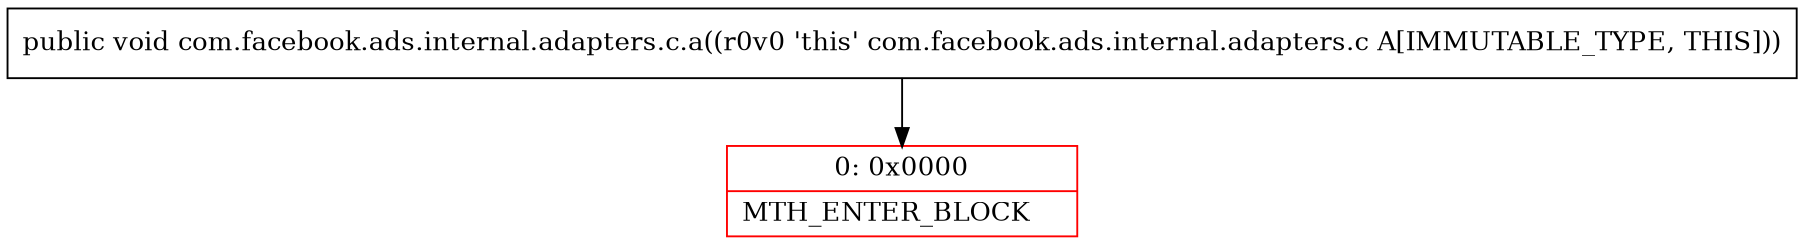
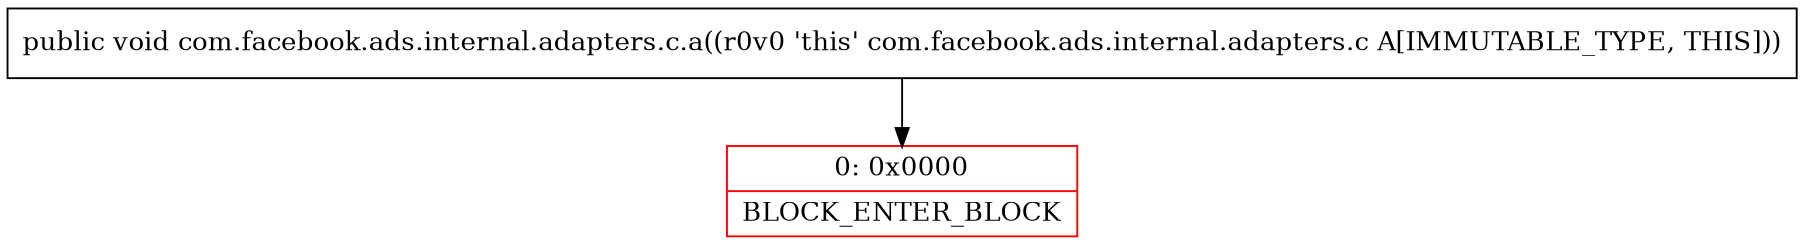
  digraph {
    node [shape=record]
-   n1 [color=red label="{0\:\ 0x0000|MTH_ENTER_BLOCK\l}"]
+   n1 [color=red label="{0\:\ 0x0000|BLOCK_ENTER_BLOCK\l}"]
    n2 [label="{public void com.facebook.ads.internal.adapters.c.a((r0v0 'this' com.facebook.ads.internal.adapters.c A[IMMUTABLE_TYPE, THIS])) }"]
    subgraph cluster_1 {
      label="R(0)"
    }
    n2 -> n1
  }
